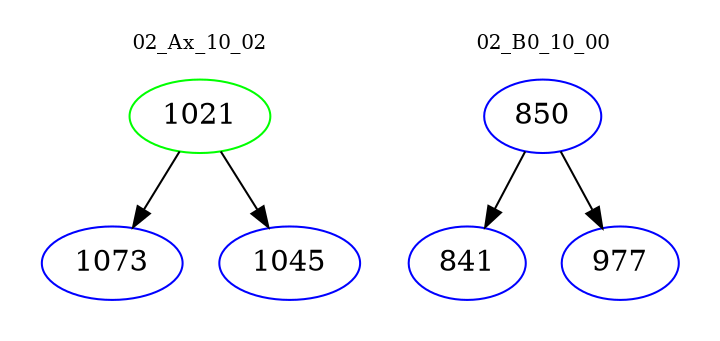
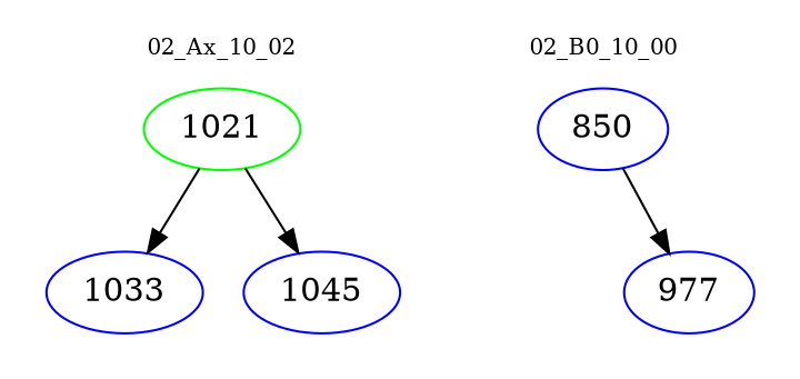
  digraph {
    node [color=blue]
    edge [color=black]
    n1 [color=green label=1021]
-   n2 [label=1073]
+   n2 [label=1033]
    n3 [label=1045]
    n4 [label=850]
-   n5 [label=841]
    n6 [label=977]
    subgraph cluster_1 {
      color=white
      fontsize=10
      label="02_Ax_10_02"
      n1
      n2
      n3
    }
    subgraph cluster_2 {
      color=white
      fontsize=10
      label="02_B0_10_00"
      n4
-     n5
      n6
    }
    n1 -> n2
    n1 -> n3
-   n4 -> n5
    n4 -> n6
  }
